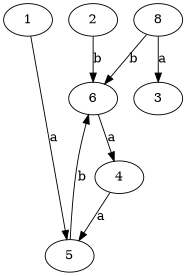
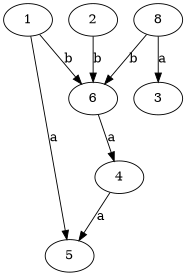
  strict digraph {
    2
    6
    4
    n4 [label=8]
    3
    5
    1
    2 -> 6 [label=b]
    6 -> 4 [label=a]
    4 -> 5 [label=a]
    n4 -> 6 [label=b]
    n4 -> 3 [label=a]
-   5 -> 6 [label=b]
+   1 -> 6 [label=b]
    1 -> 5 [label=a]
  }
